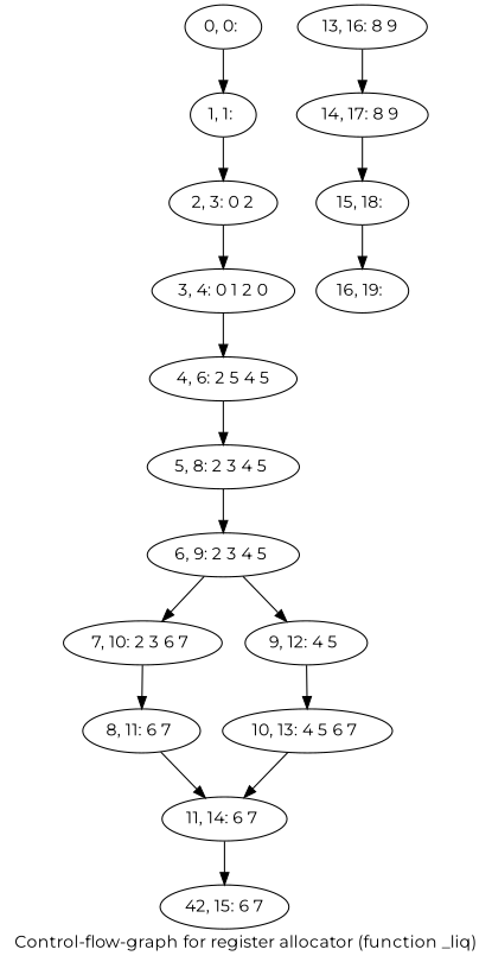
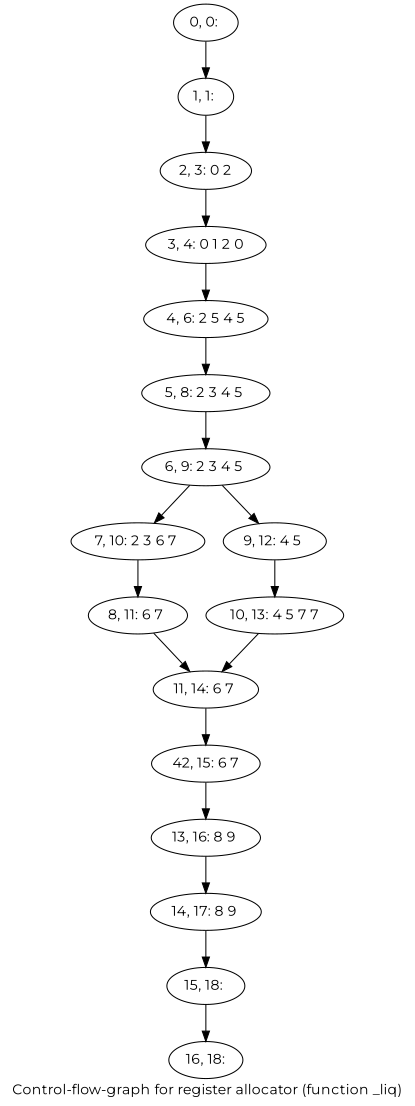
  digraph {
    fontname=Montserrat
    label="Control-flow-graph for register allocator (function _liq)"
    node [fontname=Montserrat]
    edge [fontname=Montserrat]
    n1 [label="0, 0: "]
    n2 [label="1, 1: "]
    n3 [label="2, 3: 0 2"]
    n4 [label="3, 4: 0 1 2 0"]
    n5 [label="4, 6: 2 5 4 5"]
    n6 [label="5, 8: 2 3 4 5 "]
    n7 [label="6, 9: 2 3 4 5 "]
    n8 [label="7, 10: 2 3 6 7 "]
    n9 [label="9, 12: 4 5 "]
    n10 [label="8, 11: 6 7 "]
-   n11 [label="10, 13: 4 5 6 7 "]
+   n11 [label="10, 13: 4 5 7 7"]
    n12 [label="11, 14: 6 7 "]
    n13 [label="42, 15: 6 7"]
    n14 [label="13, 16: 8 9 "]
    n15 [label="14, 17: 8 9 "]
    n16 [label="15, 18: "]
-   n17 [label="16, 19: "]
+   n17 [label="16, 18:"]
    n1 -> n2
    n2 -> n3
    n3 -> n4
    n4 -> n5
    n5 -> n6
    n6 -> n7
    n7 -> n8
    n7 -> n9
    n8 -> n10
    n9 -> n11
    n10 -> n12
    n11 -> n12
    n12 -> n13
+   n13 -> n14
    n14 -> n15
    n15 -> n16
    n16 -> n17
  }
